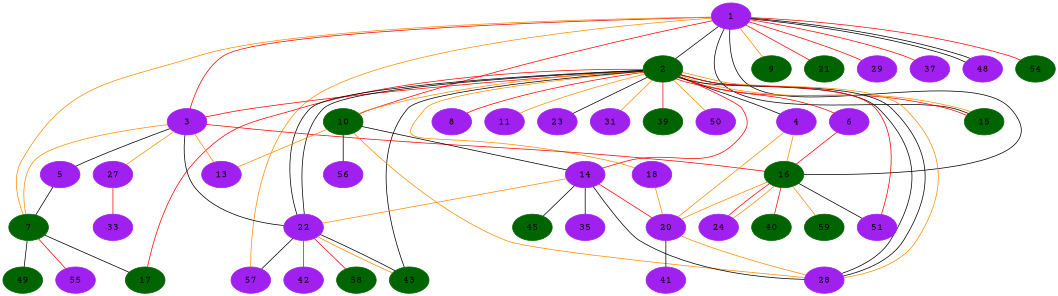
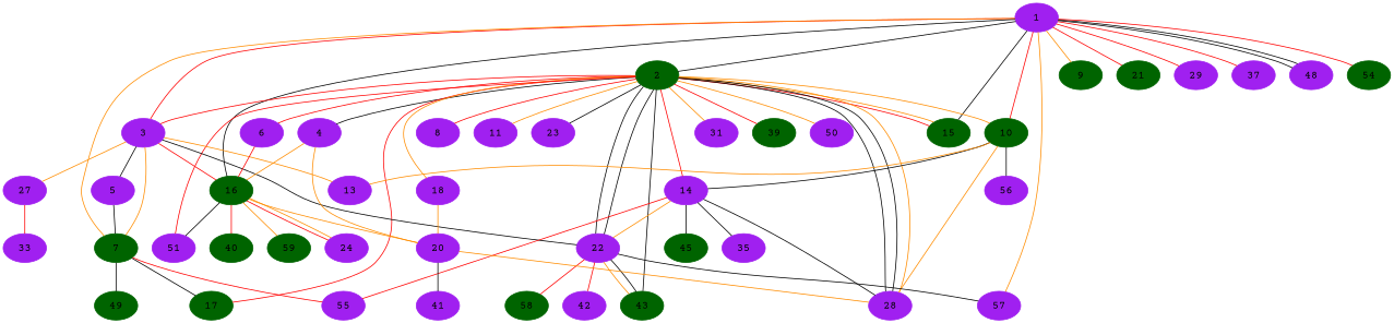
  graph {
    fontname="Courier Prime"
    node [color=purple fontname="Courier Prime" style=filled]
    edge [color=black fontname="Courier Prime"]
    1 [super="+19"]
    2 [color=darkgreen super="+60"]
    3 [super="+53"]
    7 [color=darkgreen super="+36"]
    9 [color=darkgreen]
    10 [color=darkgreen super="+12"]
    15 [color=darkgreen]
    16 [color=darkgreen super="+34"]
    21 [color=darkgreen]
    29
    37
    48
    54 [color=darkgreen]
    57
    4 [super="+32"]
    6
    8
    11
    14 [super="+26"]
    17 [color=darkgreen super="+52"]
    18
    22 [super="+25"]
    23 [super="+30"]
    28 [super="+38"]
    31
    39 [color=darkgreen]
    43 [color=darkgreen]
    50
    51
    5
    13 [super="+47"]
    27
    49 [color=darkgreen]
    55
    56
    20 [super="+46"]
    24
    40 [color=darkgreen super="+44"]
    59 [color=darkgreen]
    35
    45 [color=darkgreen]
    42
    58 [color=darkgreen]
    33
    41
    1 -- 2
    1 -- 3 [color=red]
    1 -- 7 [color=darkorange]
    1 -- 9 [color=darkorange]
    1 -- 10 [color=red weight=2]
    1 -- 15
    1 -- 16
    1 -- 21 [color=red]
    1 -- 29 [color=red]
    1 -- 37 [color=red]
    1 -- 48
    1 -- 48
    1 -- 54 [color=red]
    1 -- 57 [color=darkorange]
    2 -- 3 [color=red]
    2 -- 10 [color=darkorange]
    2 -- 15 [color=red]
    2 -- 15 [color=darkorange]
    2 -- 4
    2 -- 6 [color=red]
    2 -- 8 [color=red]
    2 -- 11 [color=darkorange]
    2 -- 14 [color=red weight=2]
    2 -- 17 [color=red]
    2 -- 18 [color=darkorange]
    2 -- 22
    2 -- 22
    2 -- 23
    2 -- 28
    2 -- 28
    2 -- 28 [color=darkorange]
    2 -- 31 [color=darkorange]
    2 -- 39 [color=red]
    2 -- 43
    2 -- 50 [color=darkorange]
    2 -- 51 [color=red]
    3 -- 7 [color=darkorange]
    3 -- 16 [color=red]
    3 -- 22
    3 -- 5
    3 -- 13 [color=darkorange]
    3 -- 27 [color=darkorange]
    7 -- 17
    7 -- 49
    7 -- 55 [color=red]
    10 -- 14 [weight=2]
    10 -- 28 [color=darkorange]
    10 -- 13 [color=darkorange]
    10 -- 56
    16 -- 51
    16 -- 20 [color=darkorange]
    16 -- 24 [color=red]
    16 -- 24 [color=darkorange]
    16 -- 40 [color=red]
    16 -- 59 [color=darkorange]
    4 -- 16 [color=darkorange]
    4 -- 20 [color=darkorange]
    6 -- 16 [color=red]
    14 -- 22 [color=darkorange]
    14 -- 28
-   14 -- 20 [color=red]
+   14 -- 55 [color=red]
    14 -- 35
    14 -- 45
    18 -- 20 [color=darkorange]
    22 -- 57
    22 -- 43 [color=darkorange]
    22 -- 43
    22 -- 42 [color=red]
    22 -- 58 [color=red]
    5 -- 7
    27 -- 33 [color=red]
    20 -- 28 [color=darkorange]
    20 -- 41
  }
